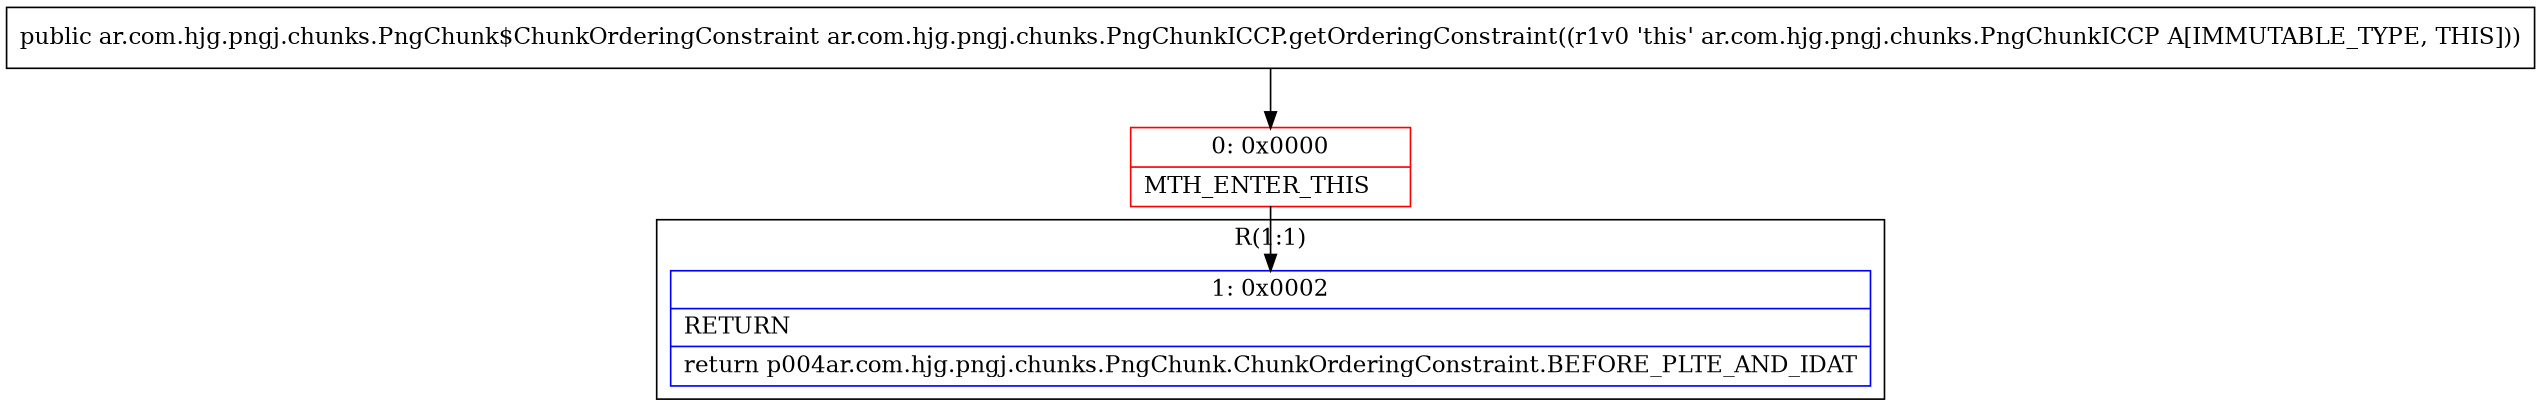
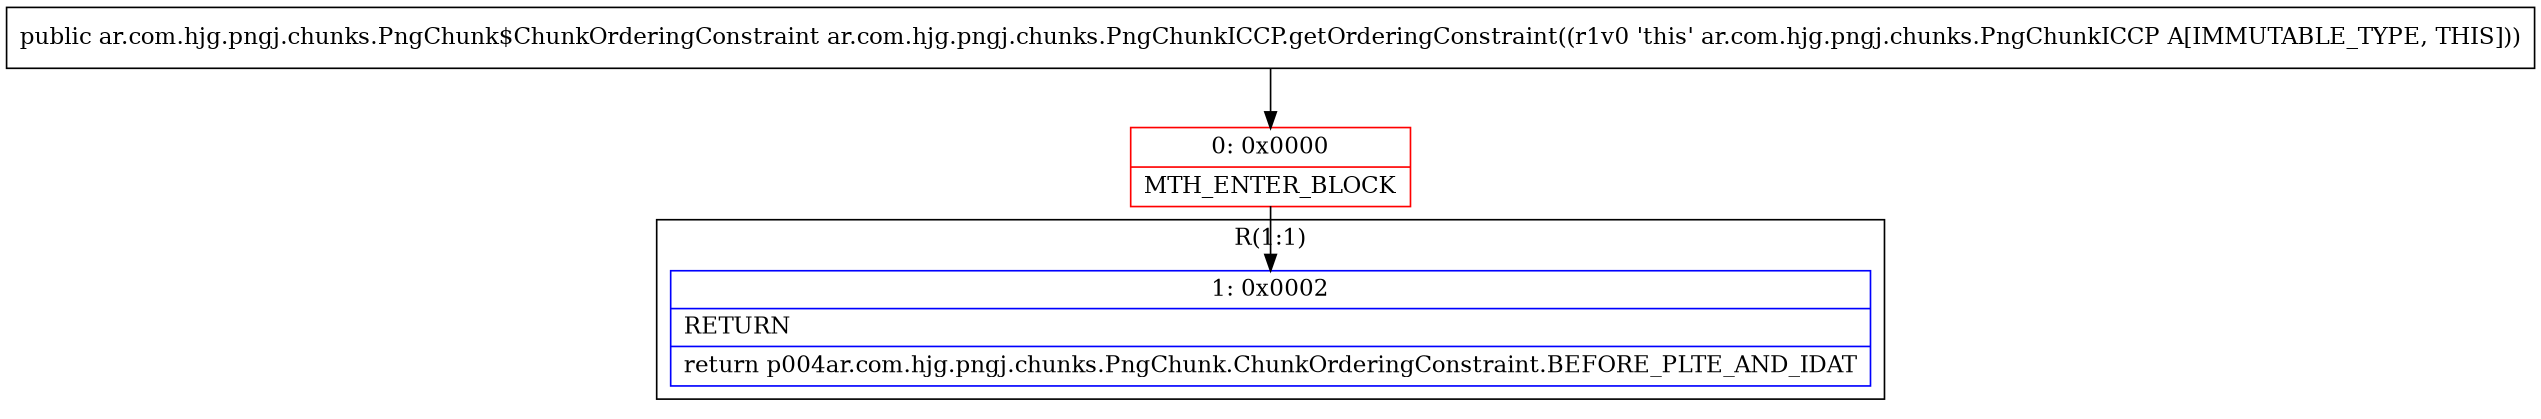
  digraph {
    node [shape=record]
    n1 [color=blue label="{1\:\ 0x0002|RETURN\l|return p004ar.com.hjg.pngj.chunks.PngChunk.ChunkOrderingConstraint.BEFORE_PLTE_AND_IDAT\l}"]
-   n2 [color=red label="{0\:\ 0x0000|MTH_ENTER_THIS\l}"]
+   n2 [color=red label="{0\:\ 0x0000|MTH_ENTER_BLOCK\l}"]
    n3 [label="{public ar.com.hjg.pngj.chunks.PngChunk$ChunkOrderingConstraint ar.com.hjg.pngj.chunks.PngChunkICCP.getOrderingConstraint((r1v0 'this' ar.com.hjg.pngj.chunks.PngChunkICCP A[IMMUTABLE_TYPE, THIS])) }"]
    subgraph cluster_1 {
      label="R(1:1)"
      n1
    }
    n2 -> n1
    n3 -> n2
  }
